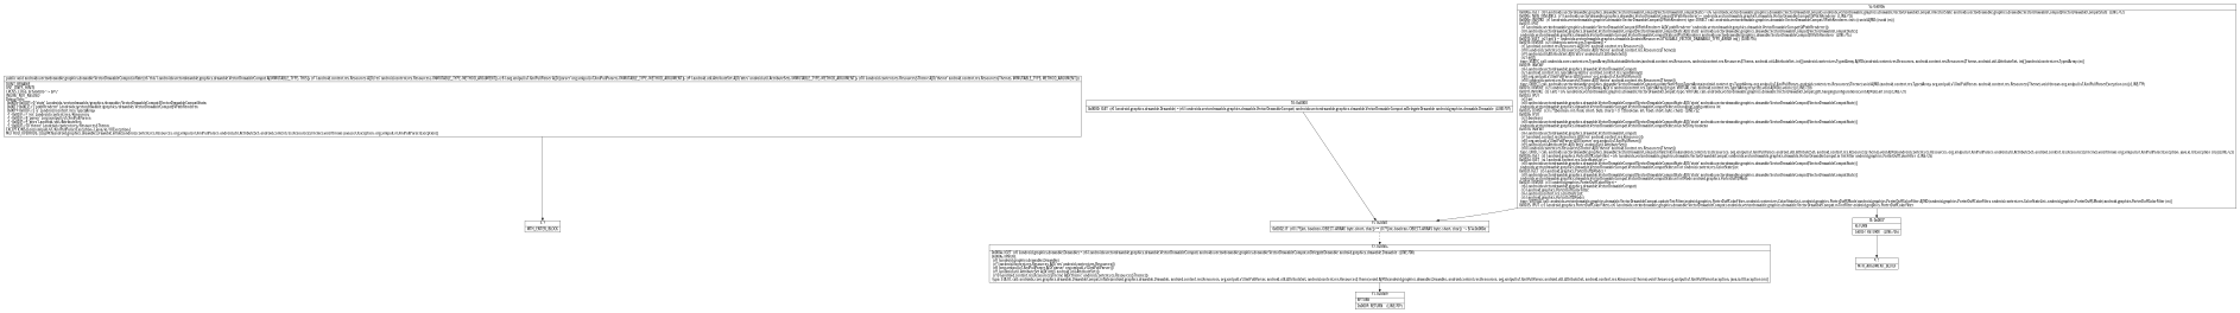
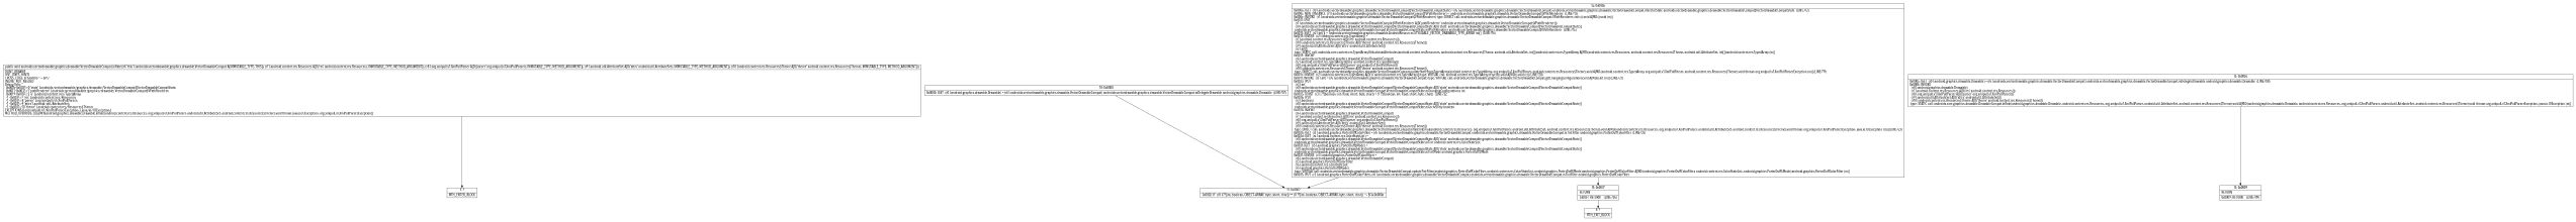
  digraph {
    fontname="Fira Sans"
    node [fontname="Fira Sans" shape=record]
    edge [fontname="Fira Sans"]
    n1 [label="{8\:\ ?|MTH_ENTER_BLOCK\l}"]
    n2 [label="{10\:\ 0x0000|0x0000: IGET  (r0 I:android.graphics.drawable.Drawable) = (r6 I:androidx.vectordrawable.graphics.drawable.VectorDrawableCompat) androidx.vectordrawable.graphics.drawable.VectorDrawableCompat.mDelegateDrawable android.graphics.drawable.Drawable  (LINE:707)\l}"]
    n3 [label="{11\:\ 0x0002|0x0002: IF  (r0 I:??[int, boolean, OBJECT, ARRAY, byte, short, char]) == (0 ??[int, boolean, OBJECT, ARRAY, byte, short, char])  \-\> B:14:0x000a \l}"]
    n4 [label="{12\:\ 0x0004|0x0004: IGET  (r0 I:android.graphics.drawable.Drawable) = (r6 I:androidx.vectordrawable.graphics.drawable.VectorDrawableCompat) androidx.vectordrawable.graphics.drawable.VectorDrawableCompat.mDelegateDrawable android.graphics.drawable.Drawable  (LINE:708)\l0x0806: INVOKE  \l  (r0 I:android.graphics.drawable.Drawable)\l  (r7 I:android.content.res.Resources A[D('res' android.content.res.Resources)])\l  (r8 I:org.xmlpull.v1.XmlPullParser A[D('parser' org.xmlpull.v1.XmlPullParser)])\l  (r9 I:android.util.AttributeSet A[D('attrs' android.util.AttributeSet)])\l  (r10 I:android.content.res.Resources$Theme A[D('theme' android.content.res.Resources$Theme)])\l type: STATIC call: androidx.core.graphics.drawable.DrawableCompat.inflate(android.graphics.drawable.Drawable, android.content.res.Resources, org.xmlpull.v1.XmlPullParser, android.util.AttributeSet, android.content.res.Resources$Theme):void A[MD:(android.graphics.drawable.Drawable, android.content.res.Resources, org.xmlpull.v1.XmlPullParser, android.util.AttributeSet, android.content.res.Resources$Theme):void throws org.xmlpull.v1.XmlPullParserException, java.io.IOException (m)]\l}"]
    n5 [label="{13\:\ 0x0009|RETURN\l|0x0009: RETURN    (LINE:709)\l}"]
    n6 [label="{14\:\ 0x000a|0x000a: IGET  (r0 I:androidx.vectordrawable.graphics.drawable.VectorDrawableCompat$VectorDrawableCompatState) = (r6 I:androidx.vectordrawable.graphics.drawable.VectorDrawableCompat) androidx.vectordrawable.graphics.drawable.VectorDrawableCompat.mVectorState androidx.vectordrawable.graphics.drawable.VectorDrawableCompat$VectorDrawableCompatState  (LINE:712)\l0x000c: NEW_INSTANCE  (r1 I:androidx.vectordrawable.graphics.drawable.VectorDrawableCompat$VPathRenderer) =  androidx.vectordrawable.graphics.drawable.VectorDrawableCompat$VPathRenderer  (LINE:713)\l0x000e: INVOKE  (r1 I:androidx.vectordrawable.graphics.drawable.VectorDrawableCompat$VPathRenderer) type: DIRECT call: androidx.vectordrawable.graphics.drawable.VectorDrawableCompat.VPathRenderer.\<init\>():void A[MD:():void (m)]\l0x0011: IPUT  \l  (r1 I:androidx.vectordrawable.graphics.drawable.VectorDrawableCompat$VPathRenderer A[D('pathRenderer' androidx.vectordrawable.graphics.drawable.VectorDrawableCompat$VPathRenderer)])\l  (r0 I:androidx.vectordrawable.graphics.drawable.VectorDrawableCompat$VectorDrawableCompatState A[D('state' androidx.vectordrawable.graphics.drawable.VectorDrawableCompat$VectorDrawableCompatState)])\l androidx.vectordrawable.graphics.drawable.VectorDrawableCompat.VectorDrawableCompatState.mVPathRenderer androidx.vectordrawable.graphics.drawable.VectorDrawableCompat$VPathRenderer  (LINE:714)\l0x0013: SGET  (r2 I:int[]) =  androidx.vectordrawable.graphics.drawable.AndroidResources.STYLEABLE_VECTOR_DRAWABLE_TYPE_ARRAY int[]  (LINE:716)\l0x0015: INVOKE  (r2 I:android.content.res.TypedArray) = \l  (r7 I:android.content.res.Resources A[D('res' android.content.res.Resources)])\l  (r10 I:android.content.res.Resources$Theme A[D('theme' android.content.res.Resources$Theme)])\l  (r9 I:android.util.AttributeSet A[D('attrs' android.util.AttributeSet)])\l  (r2 I:int[])\l type: STATIC call: androidx.core.content.res.TypedArrayUtils.obtainAttributes(android.content.res.Resources, android.content.res.Resources$Theme, android.util.AttributeSet, int[]):android.content.res.TypedArray A[MD:(android.content.res.Resources, android.content.res.Resources$Theme, android.util.AttributeSet, int[]):android.content.res.TypedArray (m)]\l0x0019: INVOKE  \l  (r6 I:androidx.vectordrawable.graphics.drawable.VectorDrawableCompat)\l  (r2 I:android.content.res.TypedArray A[D('a' android.content.res.TypedArray)])\l  (r8 I:org.xmlpull.v1.XmlPullParser A[D('parser' org.xmlpull.v1.XmlPullParser)])\l  (r10 I:android.content.res.Resources$Theme A[D('theme' android.content.res.Resources$Theme)])\l type: DIRECT call: androidx.vectordrawable.graphics.drawable.VectorDrawableCompat.updateStateFromTypedArray(android.content.res.TypedArray, org.xmlpull.v1.XmlPullParser, android.content.res.Resources$Theme):void A[MD:(android.content.res.TypedArray, org.xmlpull.v1.XmlPullParser, android.content.res.Resources$Theme):void throws org.xmlpull.v1.XmlPullParserException (m)] (LINE:719)\l0x001c: INVOKE  (r2 I:android.content.res.TypedArray A[D('a' android.content.res.TypedArray)]) type: VIRTUAL call: android.content.res.TypedArray.recycle():void A[MD:():void (c)] (LINE:720)\l0x001f: INVOKE  (r3 I:int) = (r6 I:androidx.vectordrawable.graphics.drawable.VectorDrawableCompat) type: VIRTUAL call: androidx.vectordrawable.graphics.drawable.VectorDrawableCompat.getChangingConfigurations():int A[MD:():int (m)] (LINE:721)\l0x0023: IPUT  \l  (r3 I:int)\l  (r0 I:androidx.vectordrawable.graphics.drawable.VectorDrawableCompat$VectorDrawableCompatState A[D('state' androidx.vectordrawable.graphics.drawable.VectorDrawableCompat$VectorDrawableCompatState)])\l androidx.vectordrawable.graphics.drawable.VectorDrawableCompat.VectorDrawableCompatState.mChangingConfigurations int \l0x0025: CONST  (r3 I:??[boolean, int, float, short, byte, char]) = (1 ??[boolean, int, float, short, byte, char])  (LINE:722)\l0x0026: IPUT  \l  (r3 I:boolean)\l  (r0 I:androidx.vectordrawable.graphics.drawable.VectorDrawableCompat$VectorDrawableCompatState A[D('state' androidx.vectordrawable.graphics.drawable.VectorDrawableCompat$VectorDrawableCompatState)])\l androidx.vectordrawable.graphics.drawable.VectorDrawableCompat.VectorDrawableCompatState.mCacheDirty boolean \l0x0028: INVOKE  \l  (r6 I:androidx.vectordrawable.graphics.drawable.VectorDrawableCompat)\l  (r7 I:android.content.res.Resources A[D('res' android.content.res.Resources)])\l  (r8 I:org.xmlpull.v1.XmlPullParser A[D('parser' org.xmlpull.v1.XmlPullParser)])\l  (r9 I:android.util.AttributeSet A[D('attrs' android.util.AttributeSet)])\l  (r10 I:android.content.res.Resources$Theme A[D('theme' android.content.res.Resources$Theme)])\l type: DIRECT call: androidx.vectordrawable.graphics.drawable.VectorDrawableCompat.inflateInternal(android.content.res.Resources, org.xmlpull.v1.XmlPullParser, android.util.AttributeSet, android.content.res.Resources$Theme):void A[MD:(android.content.res.Resources, org.xmlpull.v1.XmlPullParser, android.util.AttributeSet, android.content.res.Resources$Theme):void throws org.xmlpull.v1.XmlPullParserException, java.io.IOException (m)] (LINE:723)\l0x002b: IGET  (r3 I:android.graphics.PorterDuffColorFilter) = (r6 I:androidx.vectordrawable.graphics.drawable.VectorDrawableCompat) androidx.vectordrawable.graphics.drawable.VectorDrawableCompat.mTintFilter android.graphics.PorterDuffColorFilter  (LINE:725)\l0x002d: IGET  (r4 I:android.content.res.ColorStateList) = \l  (r0 I:androidx.vectordrawable.graphics.drawable.VectorDrawableCompat$VectorDrawableCompatState A[D('state' androidx.vectordrawable.graphics.drawable.VectorDrawableCompat$VectorDrawableCompatState)])\l androidx.vectordrawable.graphics.drawable.VectorDrawableCompat.VectorDrawableCompatState.mTint android.content.res.ColorStateList \l0x002f: IGET  (r5 I:android.graphics.PorterDuff$Mode) = \l  (r0 I:androidx.vectordrawable.graphics.drawable.VectorDrawableCompat$VectorDrawableCompatState A[D('state' androidx.vectordrawable.graphics.drawable.VectorDrawableCompat$VectorDrawableCompatState)])\l androidx.vectordrawable.graphics.drawable.VectorDrawableCompat.VectorDrawableCompatState.mTintMode android.graphics.PorterDuff$Mode \l0x0031: INVOKE  (r3 I:android.graphics.PorterDuffColorFilter) = \l  (r6 I:androidx.vectordrawable.graphics.drawable.VectorDrawableCompat)\l  (r3 I:android.graphics.PorterDuffColorFilter)\l  (r4 I:android.content.res.ColorStateList)\l  (r5 I:android.graphics.PorterDuff$Mode)\l type: VIRTUAL call: androidx.vectordrawable.graphics.drawable.VectorDrawableCompat.updateTintFilter(android.graphics.PorterDuffColorFilter, android.content.res.ColorStateList, android.graphics.PorterDuff$Mode):android.graphics.PorterDuffColorFilter A[MD:(android.graphics.PorterDuffColorFilter, android.content.res.ColorStateList, android.graphics.PorterDuff$Mode):android.graphics.PorterDuffColorFilter (m)]\l0x0035: IPUT  (r3 I:android.graphics.PorterDuffColorFilter), (r6 I:androidx.vectordrawable.graphics.drawable.VectorDrawableCompat) androidx.vectordrawable.graphics.drawable.VectorDrawableCompat.mTintFilter android.graphics.PorterDuffColorFilter \l}"]
    n7 [label="{15\:\ 0x0037|RETURN\l|0x0037: RETURN    (LINE:726)\l}"]
-   n8 [label="{9\:\ ?|MTH_ARGUMENT_BLOCK\l}"]
+   n8 [label="{9\:\ ?|MTH_EXIT_BLOCK\l}"]
    n9 [label="{public void androidx.vectordrawable.graphics.drawable.VectorDrawableCompat.inflate((r6 'this' I:androidx.vectordrawable.graphics.drawable.VectorDrawableCompat A[IMMUTABLE_TYPE, THIS]), (r7 I:android.content.res.Resources A[D('res' android.content.res.Resources), IMMUTABLE_TYPE, METHOD_ARGUMENT]), (r8 I:org.xmlpull.v1.XmlPullParser A[D('parser' org.xmlpull.v1.XmlPullParser), IMMUTABLE_TYPE, METHOD_ARGUMENT]), (r9 I:android.util.AttributeSet A[D('attrs' android.util.AttributeSet), IMMUTABLE_TYPE, METHOD_ARGUMENT]), (r10 I:android.content.res.Resources$Theme A[D('theme' android.content.res.Resources$Theme), IMMUTABLE_TYPE, METHOD_ARGUMENT]))  | DONT_RENAME\lUSE_LINES_HINTS\lCROSS_EDGE: B:15:0x0037 \-\> B:9:?\lINLINE_NOT_NEEDED\lDebug Info:\l  0x000c\-0x0037: r0 'state' Landroidx\/vectordrawable\/graphics\/drawable\/VectorDrawableCompat$VectorDrawableCompatState;\l  0x0011\-0x0037: r1 'pathRenderer' Landroidx\/vectordrawable\/graphics\/drawable\/VectorDrawableCompat$VPathRenderer;\l  0x0019\-0x0037: r2 'a' Landroid\/content\/res\/TypedArray;\l  \-1 \-0x0037: r7 'res' Landroid\/content\/res\/Resources;\l  \-1 \-0x0037: r8 'parser' Lorg\/xmlpull\/v1\/XmlPullParser;\l  \-1 \-0x0037: r9 'attrs' Landroid\/util\/AttributeSet;\l  \-1 \-0x0037: r10 'theme' Landroid\/content\/res\/Resources$Theme;\lEXCEPTIONS:[Lorg\/xmlpull\/v1\/XmlPullParserException;, Ljava\/io\/IOException;]\lMETHOD_OVERRIDE: [ClspMth\{android.graphics.drawable.Drawable.inflate(android.content.res.Resources, org.xmlpull.v1.XmlPullParser, android.util.AttributeSet, android.content.res.Resources$Theme):void throws java.io.IOException, org.xmlpull.v1.XmlPullParserException\}]\l}"]
    n2 -> n3
-   n3 -> n4 [style=dashed]
    n4 -> n5
    n6 -> n3
    n6 -> n7
    n7 -> n8
    n9 -> n1
  }
